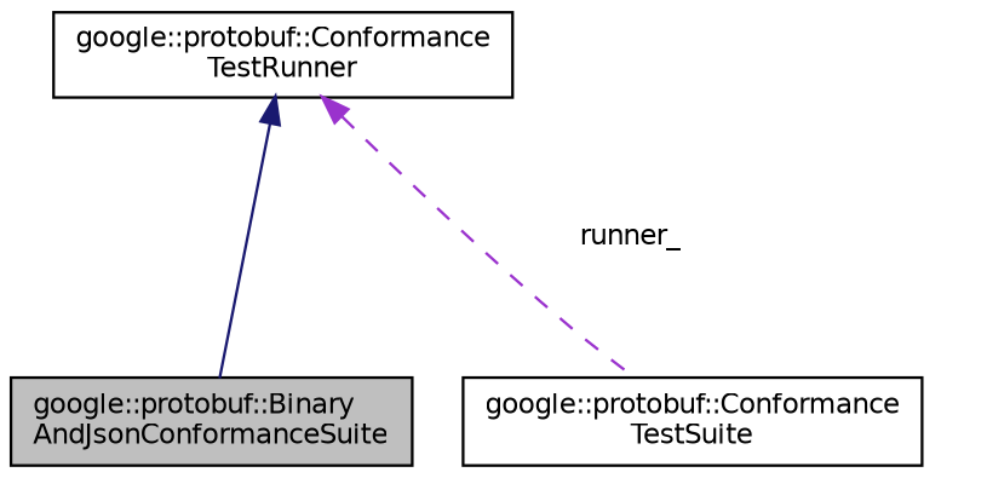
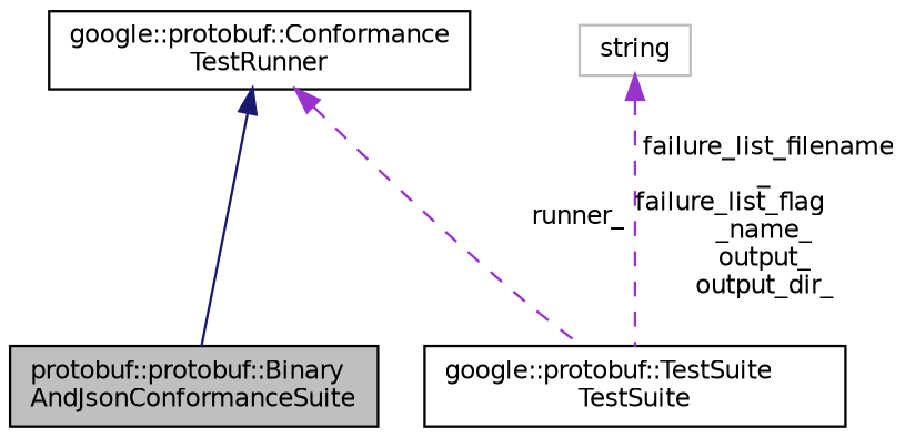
  digraph {
    node [color=black fillcolor=white fontname=Helvetica fontsize=10 shape=record style=filled]
    edge [color=darkorchid3 dir=back fontname=Helvetica fontsize=10 labelfontname=Helvetica labelfontsize=10 style=dashed]
-   n1 [fillcolor=grey75 fontcolor=black height=0.2 label="google::protobuf::Binary\lAndJsonConformanceSuite" width=0.4]
-   n2 [height=0.2 label="google::protobuf::Conformance\lTestSuite" width=0.4]
+   n1 [fillcolor=grey75 fontcolor=black height=0.2 label="protobuf::protobuf::Binary\lAndJsonConformanceSuite" width=0.4]
+   n2 [height=0.2 label="google::protobuf::TestSuite\lTestSuite" width=0.4]
+   n3 [color=grey75 height=0.2 label=string width=0.4]
    n4 [height=0.2 label="google::protobuf::Conformance\lTestRunner" width=0.4]
+   n3 -> n2 [label=" failure_list_filename\l_\nfailure_list_flag\l_name_\noutput_\noutput_dir_"]
    n4 -> n1 [color=midnightblue style=solid]
    n4 -> n2 [label=" runner_"]
  }
